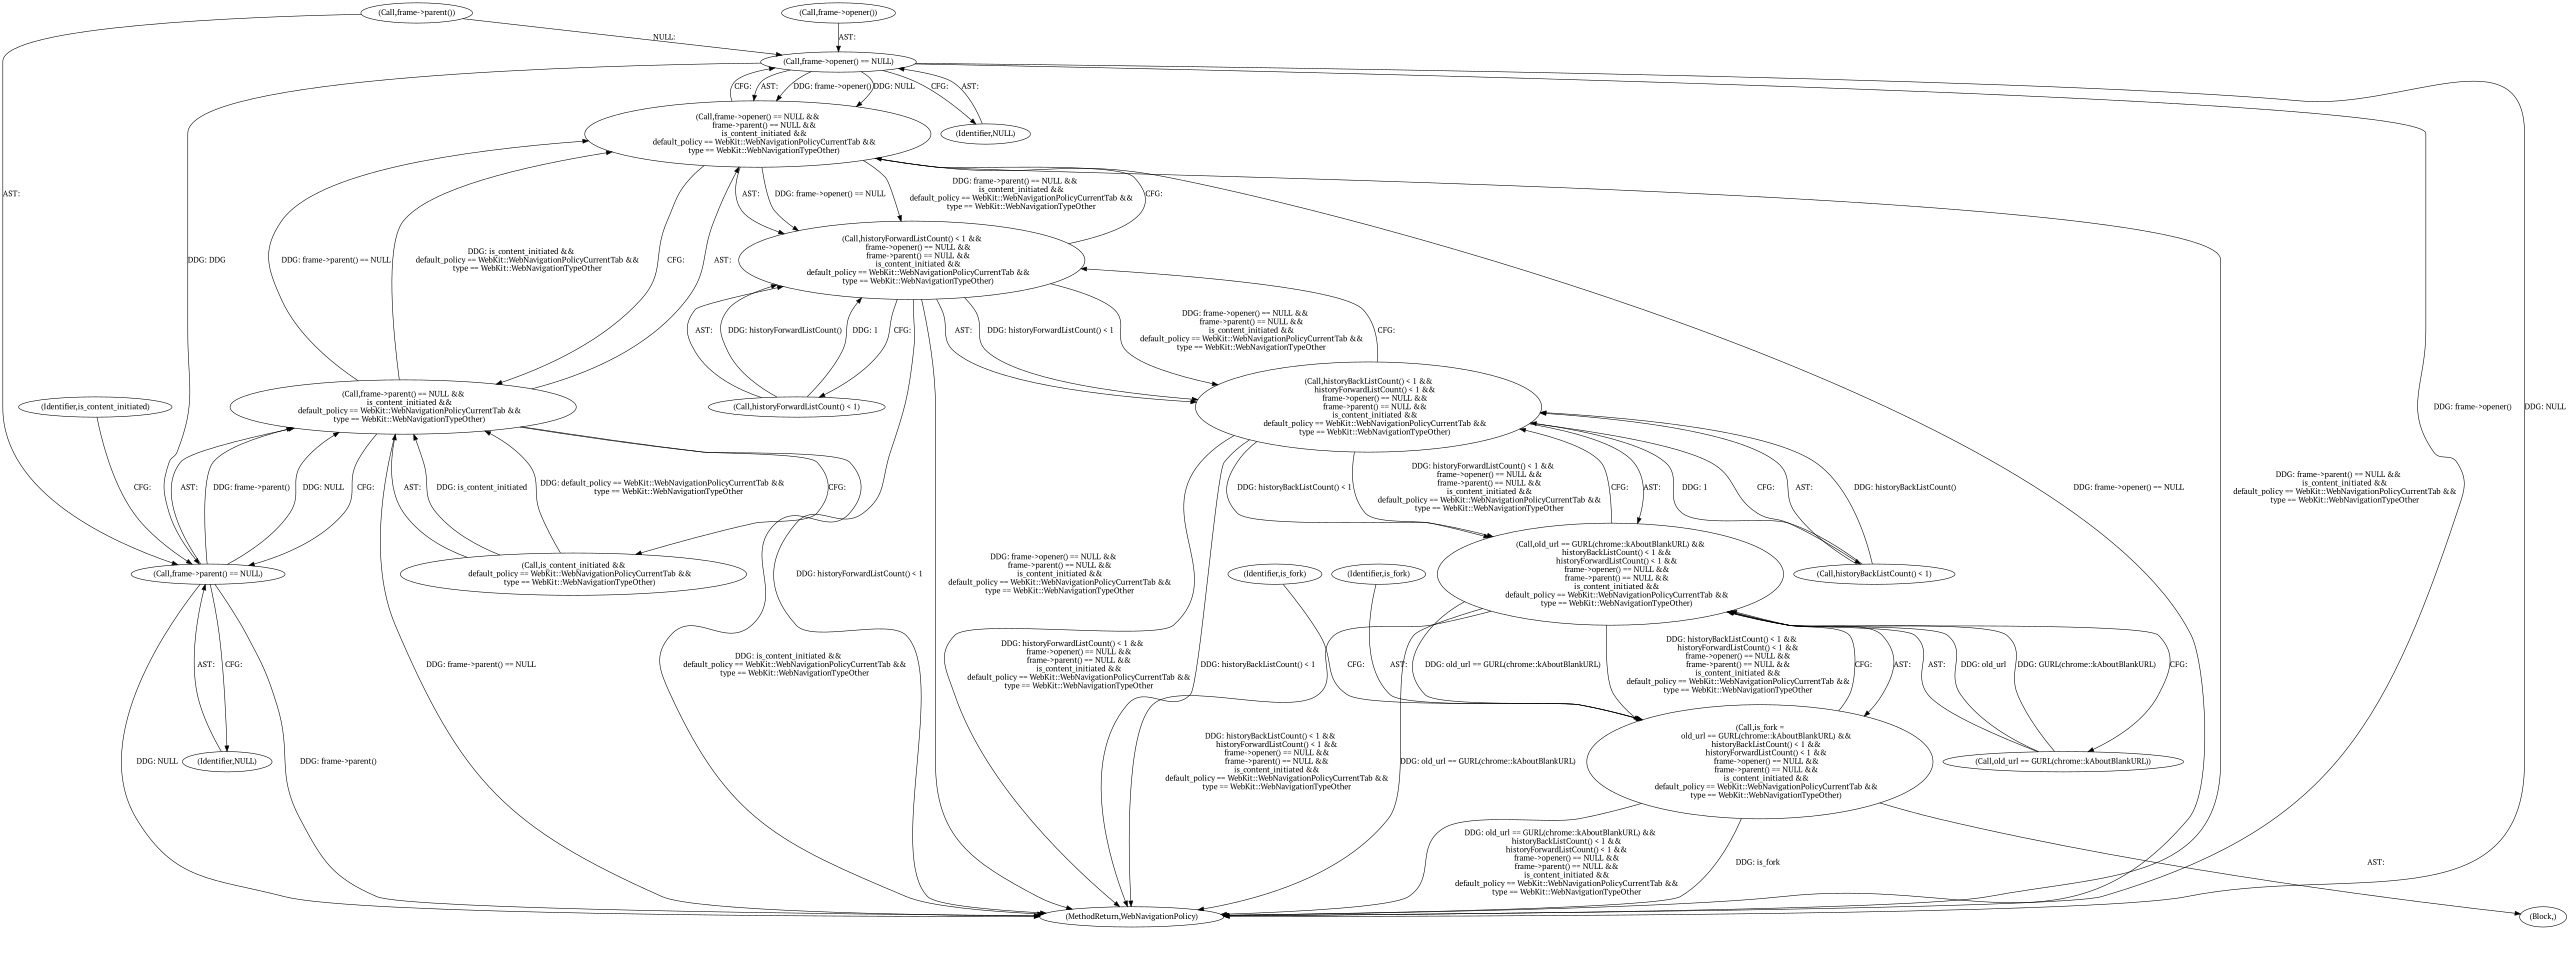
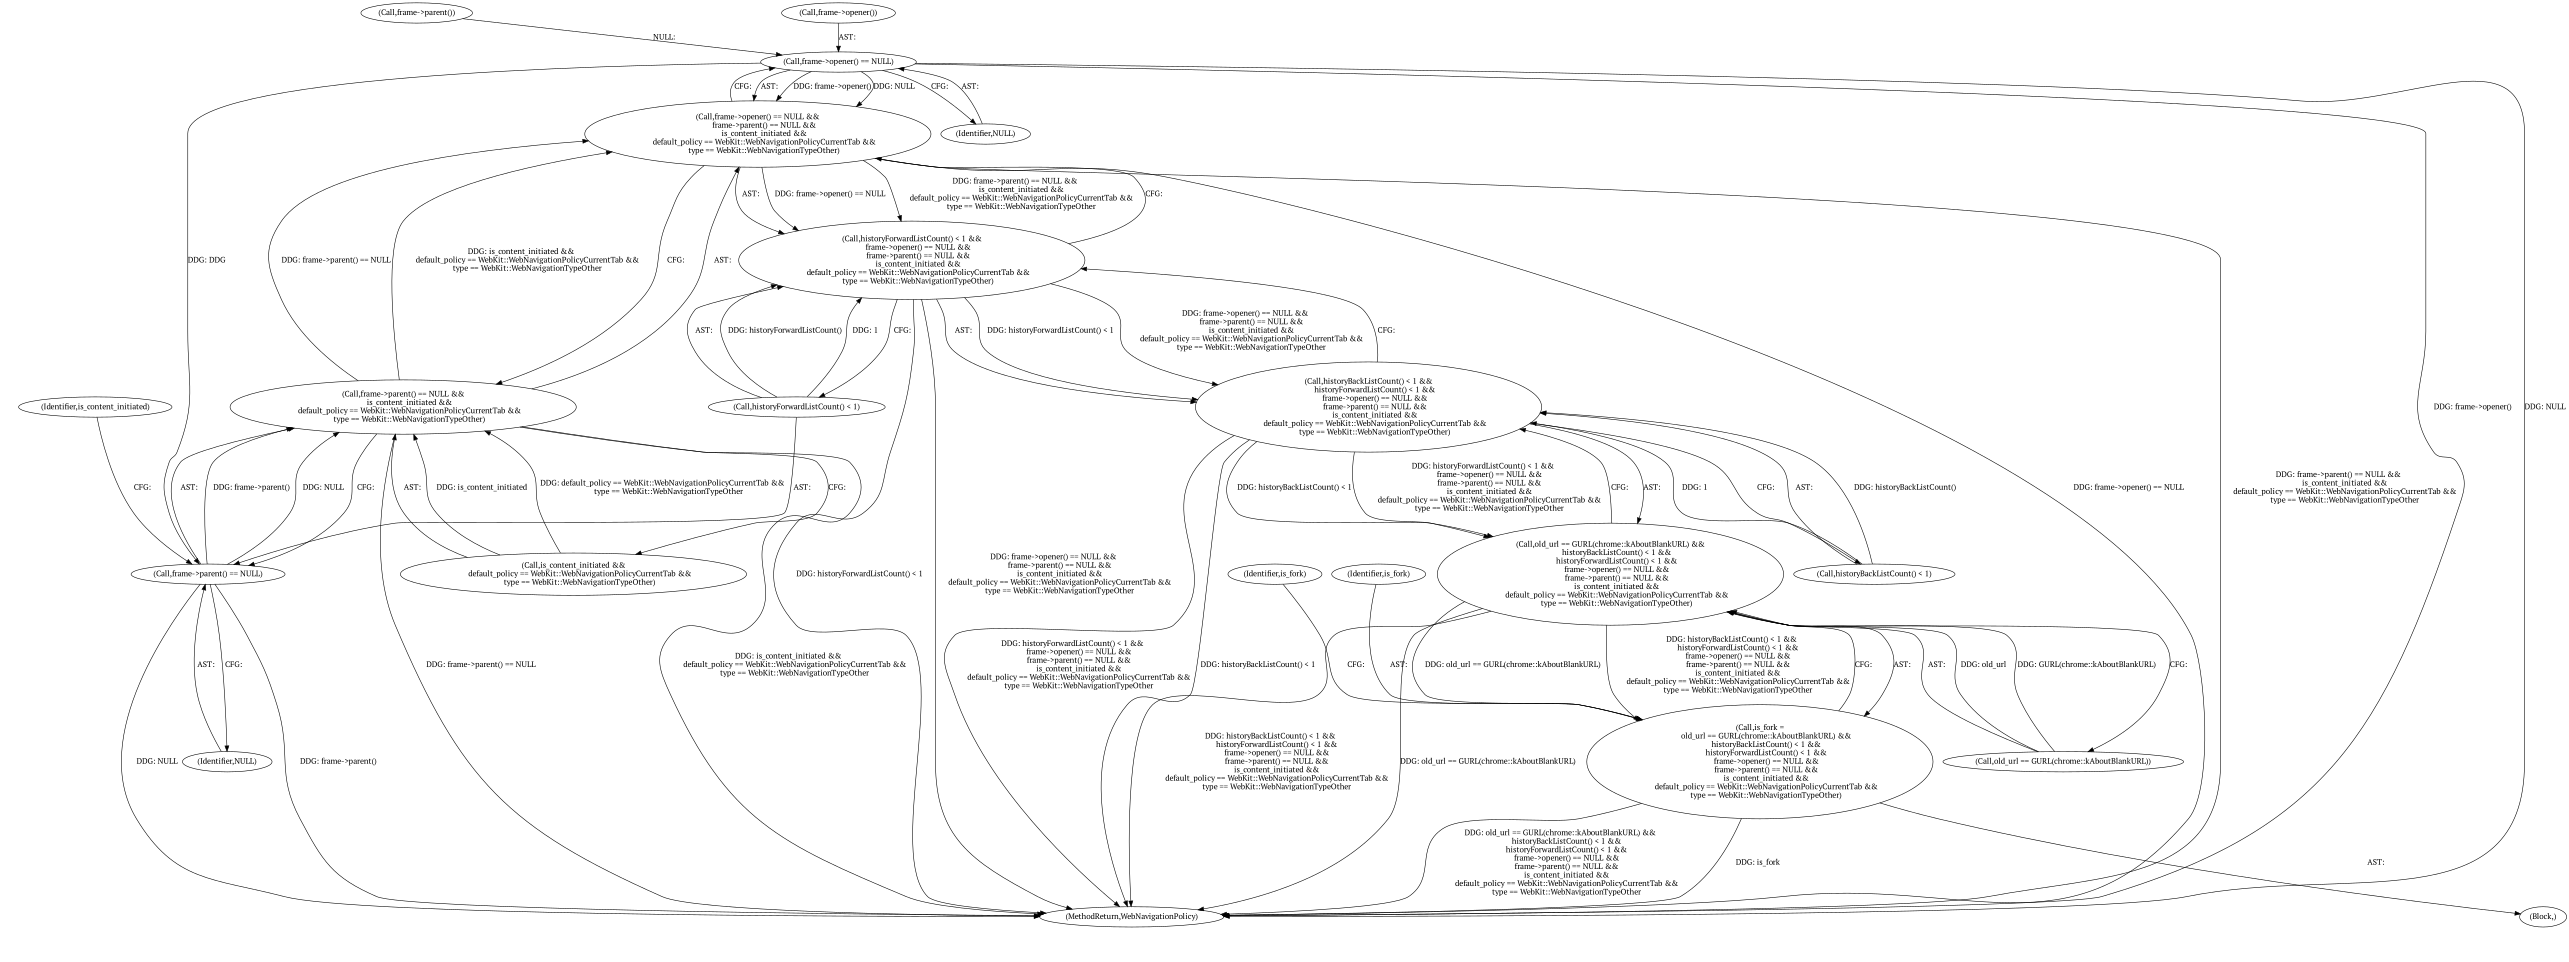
  digraph {
    fontname="PT Serif"
    node [fontname="PT Serif"]
    edge [fontname="PT Serif"]
    n1 [label="(Call,frame->opener() == NULL)"]
    n2 [label="(Call,frame->opener() == NULL &&\n      frame->parent() == NULL &&\n      is_content_initiated &&\n      default_policy == WebKit::WebNavigationPolicyCurrentTab &&\n      type == WebKit::WebNavigationTypeOther)"]
    n3 [label="(Call,frame->parent() == NULL)"]
    n4 [label="(Identifier,NULL)"]
    n5 [label="(MethodReturn,WebNavigationPolicy)"]
    n6 [label="(Call,historyForwardListCount() < 1 &&\n      frame->opener() == NULL &&\n      frame->parent() == NULL &&\n      is_content_initiated &&\n      default_policy == WebKit::WebNavigationPolicyCurrentTab &&\n      type == WebKit::WebNavigationTypeOther)"]
    n7 [label="(Call,frame->parent() == NULL &&\n      is_content_initiated &&\n      default_policy == WebKit::WebNavigationPolicyCurrentTab &&\n      type == WebKit::WebNavigationTypeOther)"]
    n8 [label="(Identifier,NULL)"]
    n9 [label="(Call,historyBackListCount() < 1 &&\n      historyForwardListCount() < 1 &&\n      frame->opener() == NULL &&\n      frame->parent() == NULL &&\n      is_content_initiated &&\n      default_policy == WebKit::WebNavigationPolicyCurrentTab &&\n      type == WebKit::WebNavigationTypeOther)"]
    n10 [label="(Call,historyForwardListCount() < 1)"]
    n11 [label="(Call,is_content_initiated &&\n      default_policy == WebKit::WebNavigationPolicyCurrentTab &&\n      type == WebKit::WebNavigationTypeOther)"]
    n12 [label="(Call,old_url == GURL(chrome::kAboutBlankURL) &&\n      historyBackListCount() < 1 &&\n      historyForwardListCount() < 1 &&\n      frame->opener() == NULL &&\n      frame->parent() == NULL &&\n      is_content_initiated &&\n      default_policy == WebKit::WebNavigationPolicyCurrentTab &&\n      type == WebKit::WebNavigationTypeOther)"]
    n13 [label="(Call,historyBackListCount() < 1)"]
    n14 [label="(Call,is_fork =\n      old_url == GURL(chrome::kAboutBlankURL) &&\n      historyBackListCount() < 1 &&\n      historyForwardListCount() < 1 &&\n      frame->opener() == NULL &&\n      frame->parent() == NULL &&\n      is_content_initiated &&\n      default_policy == WebKit::WebNavigationPolicyCurrentTab &&\n      type == WebKit::WebNavigationTypeOther)"]
    n15 [label="(Call,old_url == GURL(chrome::kAboutBlankURL))"]
    n16 [label="(Block,)"]
    n17 [label="(Identifier,is_content_initiated)"]
    n18 [label="(Identifier,is_fork)"]
    n19 [label="(Identifier,is_fork)"]
    n20 [label="(Call,frame->parent())"]
    n21 [label="(Call,frame->opener())"]
    n1 -> n2 [label="AST: "]
    n1 -> n2 [label="DDG: frame->opener()"]
    n1 -> n2 [label="DDG: NULL"]
    n1 -> n3 [label="DDG: DDG"]
    n1 -> n4 [label="CFG: "]
    n1 -> n5 [label="DDG: frame->opener()"]
    n1 -> n5 [label="DDG: NULL"]
    n2 -> n1 [label="CFG: "]
    n2 -> n5 [label="DDG: frame->opener() == NULL"]
    n2 -> n5 [label="DDG: frame->parent() == NULL &&\n      is_content_initiated &&\n      default_policy == WebKit::WebNavigationPolicyCurrentTab &&\n      type == WebKit::WebNavigationTypeOther"]
    n2 -> n6 [label="AST: "]
    n2 -> n6 [label="DDG: frame->opener() == NULL"]
    n2 -> n6 [label="DDG: frame->parent() == NULL &&\n      is_content_initiated &&\n      default_policy == WebKit::WebNavigationPolicyCurrentTab &&\n      type == WebKit::WebNavigationTypeOther"]
    n2 -> n7 [label="CFG: "]
    n3 -> n5 [label="DDG: NULL"]
    n3 -> n5 [label="DDG: frame->parent()"]
    n3 -> n7 [label="AST: "]
    n3 -> n7 [label="DDG: frame->parent()"]
    n3 -> n7 [label="DDG: NULL"]
    n3 -> n8 [label="CFG: "]
    n4 -> n1 [label="AST: "]
    n6 -> n2 [label="CFG: "]
    n6 -> n5 [label="DDG: historyForwardListCount() < 1"]
    n6 -> n5 [label="DDG: frame->opener() == NULL &&\n      frame->parent() == NULL &&\n      is_content_initiated &&\n      default_policy == WebKit::WebNavigationPolicyCurrentTab &&\n      type == WebKit::WebNavigationTypeOther"]
    n6 -> n9 [label="AST: "]
    n6 -> n9 [label="DDG: historyForwardListCount() < 1"]
    n6 -> n9 [label="DDG: frame->opener() == NULL &&\n      frame->parent() == NULL &&\n      is_content_initiated &&\n      default_policy == WebKit::WebNavigationPolicyCurrentTab &&\n      type == WebKit::WebNavigationTypeOther"]
    n6 -> n10 [label="CFG: "]
    n7 -> n2 [label="AST: "]
    n7 -> n2 [label="DDG: frame->parent() == NULL"]
    n7 -> n2 [label="DDG: is_content_initiated &&\n      default_policy == WebKit::WebNavigationPolicyCurrentTab &&\n      type == WebKit::WebNavigationTypeOther"]
    n7 -> n3 [label="CFG: "]
    n7 -> n5 [label="DDG: frame->parent() == NULL"]
    n7 -> n5 [label="DDG: is_content_initiated &&\n      default_policy == WebKit::WebNavigationPolicyCurrentTab &&\n      type == WebKit::WebNavigationTypeOther"]
    n7 -> n11 [label="CFG: "]
    n8 -> n3 [label="AST: "]
    n9 -> n5 [label="DDG: historyForwardListCount() < 1 &&\n      frame->opener() == NULL &&\n      frame->parent() == NULL &&\n      is_content_initiated &&\n      default_policy == WebKit::WebNavigationPolicyCurrentTab &&\n      type == WebKit::WebNavigationTypeOther"]
    n9 -> n5 [label="DDG: historyBackListCount() < 1"]
    n9 -> n6 [label="CFG: "]
    n9 -> n12 [label="AST: "]
    n9 -> n12 [label="DDG: historyBackListCount() < 1"]
    n9 -> n12 [label="DDG: historyForwardListCount() < 1 &&\n      frame->opener() == NULL &&\n      frame->parent() == NULL &&\n      is_content_initiated &&\n      default_policy == WebKit::WebNavigationPolicyCurrentTab &&\n      type == WebKit::WebNavigationTypeOther"]
    n9 -> n13 [label="CFG: "]
    n10 -> n6 [label="AST: "]
    n10 -> n6 [label="DDG: historyForwardListCount()"]
    n10 -> n6 [label="DDG: 1"]
    n11 -> n7 [label="AST: "]
    n11 -> n7 [label="DDG: is_content_initiated"]
    n11 -> n7 [label="DDG: default_policy == WebKit::WebNavigationPolicyCurrentTab &&\n      type == WebKit::WebNavigationTypeOther"]
    n12 -> n5 [label="DDG: historyBackListCount() < 1 &&\n      historyForwardListCount() < 1 &&\n      frame->opener() == NULL &&\n      frame->parent() == NULL &&\n      is_content_initiated &&\n      default_policy == WebKit::WebNavigationPolicyCurrentTab &&\n      type == WebKit::WebNavigationTypeOther"]
    n12 -> n5 [label="DDG: old_url == GURL(chrome::kAboutBlankURL)"]
    n12 -> n9 [label="CFG: "]
    n12 -> n14 [label="AST: "]
    n12 -> n14 [label="DDG: old_url == GURL(chrome::kAboutBlankURL)"]
    n12 -> n14 [label="DDG: historyBackListCount() < 1 &&\n      historyForwardListCount() < 1 &&\n      frame->opener() == NULL &&\n      frame->parent() == NULL &&\n      is_content_initiated &&\n      default_policy == WebKit::WebNavigationPolicyCurrentTab &&\n      type == WebKit::WebNavigationTypeOther"]
    n12 -> n15 [label="CFG: "]
    n13 -> n9 [label="AST: "]
    n13 -> n9 [label="DDG: historyBackListCount()"]
    n13 -> n9 [label="DDG: 1"]
    n14 -> n5 [label="DDG: is_fork"]
    n14 -> n5 [label="DDG: old_url == GURL(chrome::kAboutBlankURL) &&\n      historyBackListCount() < 1 &&\n      historyForwardListCount() < 1 &&\n      frame->opener() == NULL &&\n      frame->parent() == NULL &&\n      is_content_initiated &&\n      default_policy == WebKit::WebNavigationPolicyCurrentTab &&\n      type == WebKit::WebNavigationTypeOther"]
    n14 -> n12 [label="CFG: "]
    n14 -> n16 [label="AST: "]
    n15 -> n12 [label="AST: "]
    n15 -> n12 [label="DDG: old_url"]
    n15 -> n12 [label="DDG: GURL(chrome::kAboutBlankURL)"]
    n17 -> n3 [label="CFG: "]
    n18 -> n14 [label="AST: "]
    n19 -> n14 [label="CFG: "]
    n20 -> n1 [label="NULL: "]
-   n20 -> n3 [label="AST: "]
+   n10 -> n3 [label="AST: "]
    n21 -> n1 [label="AST: "]
  }
